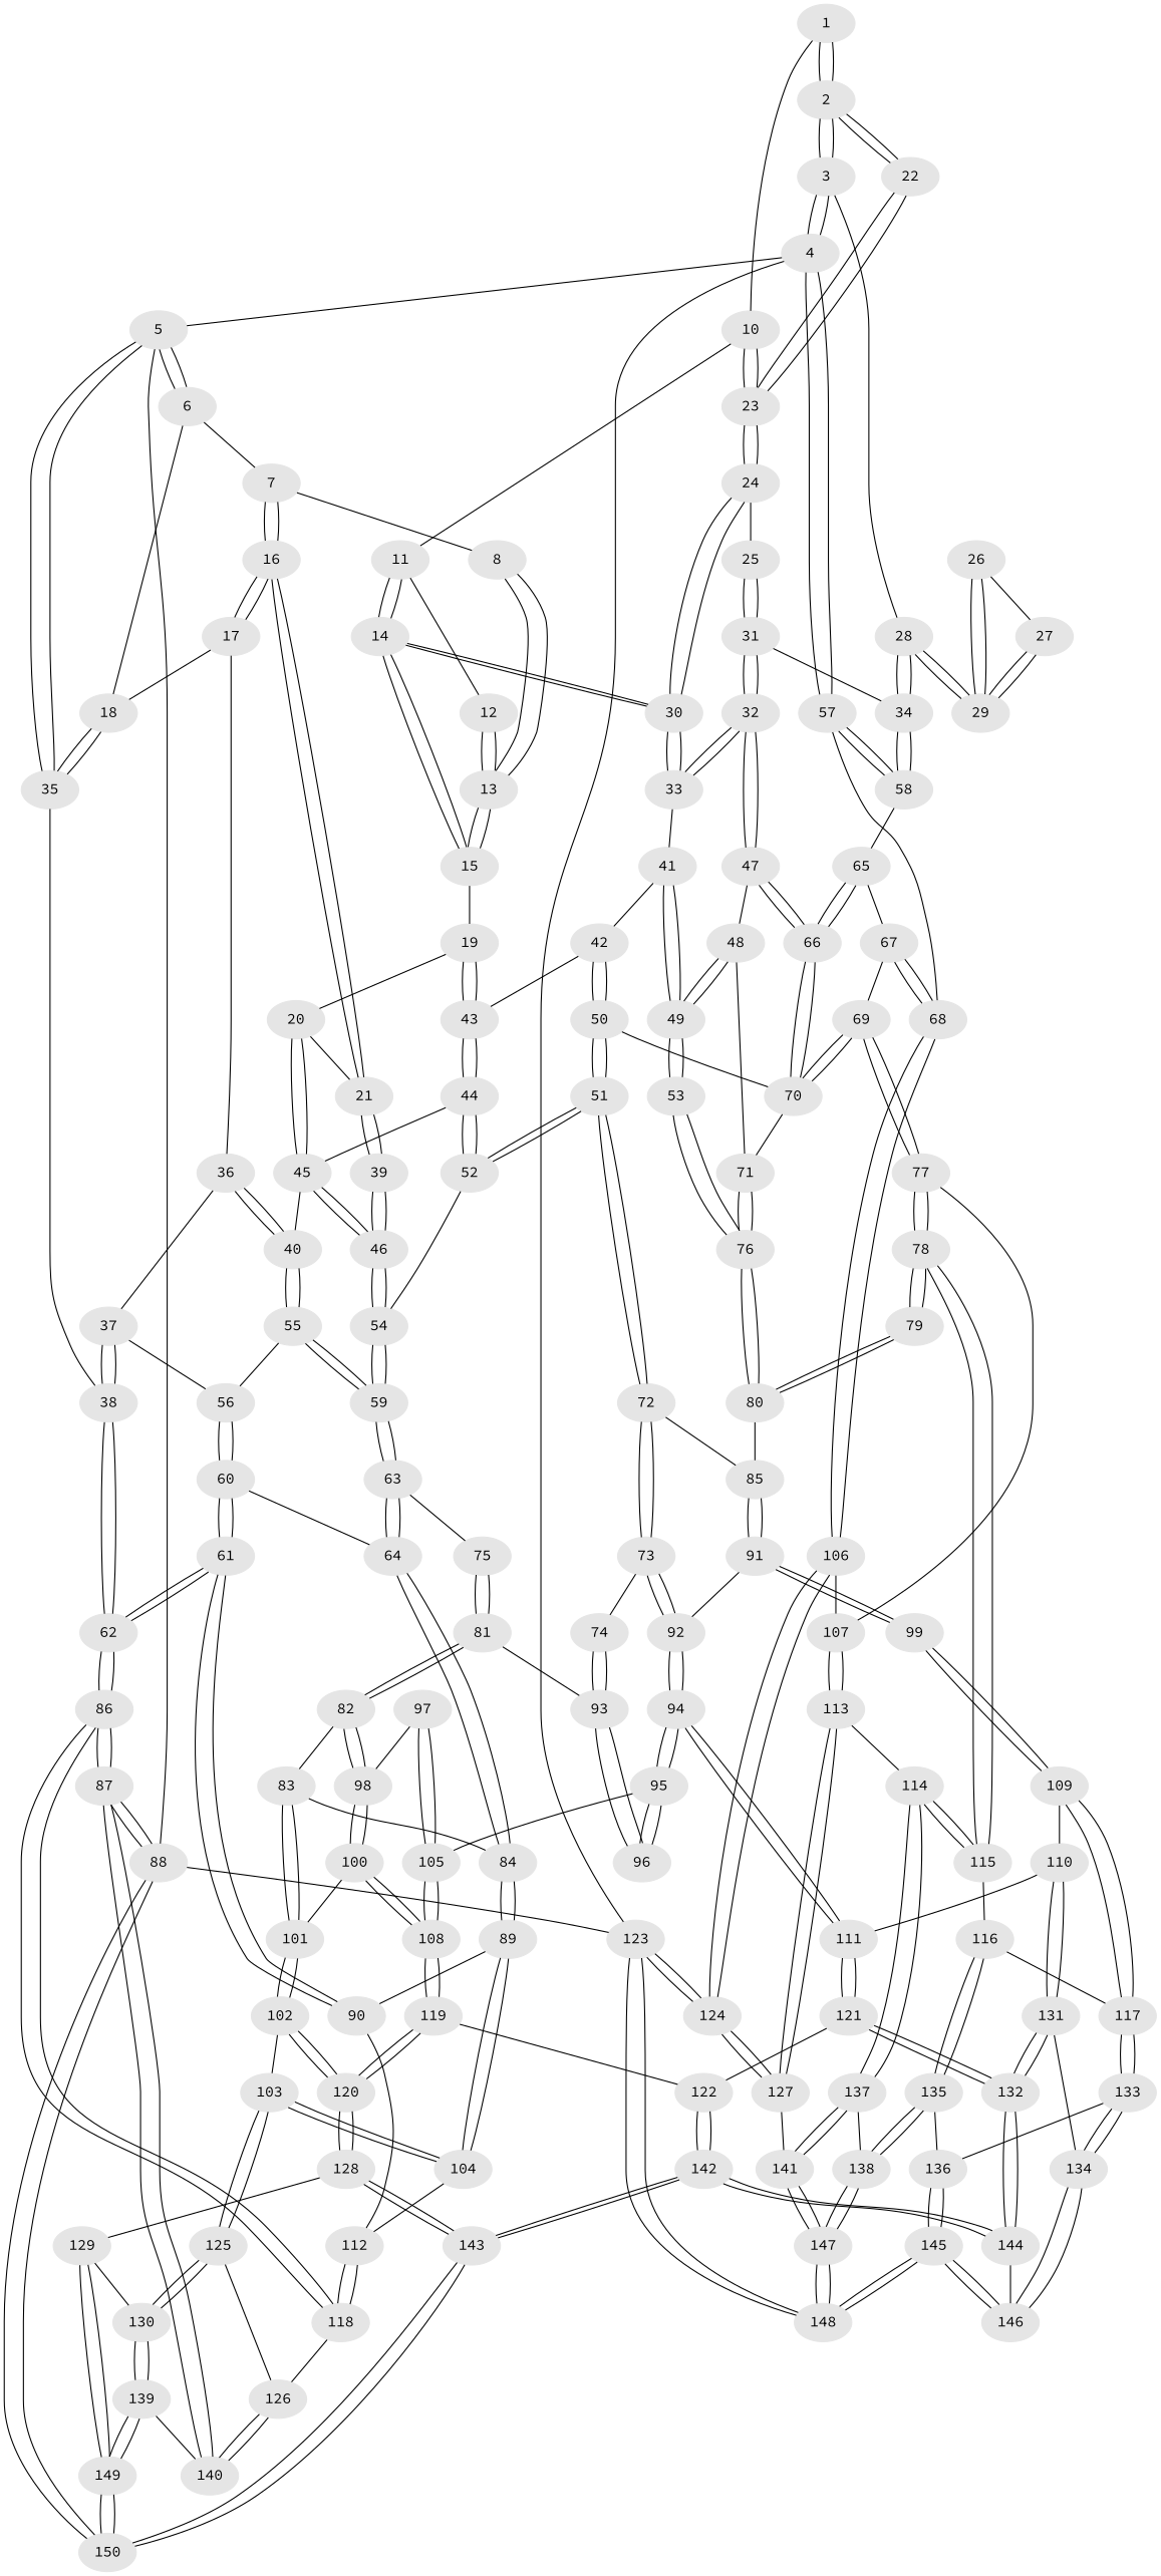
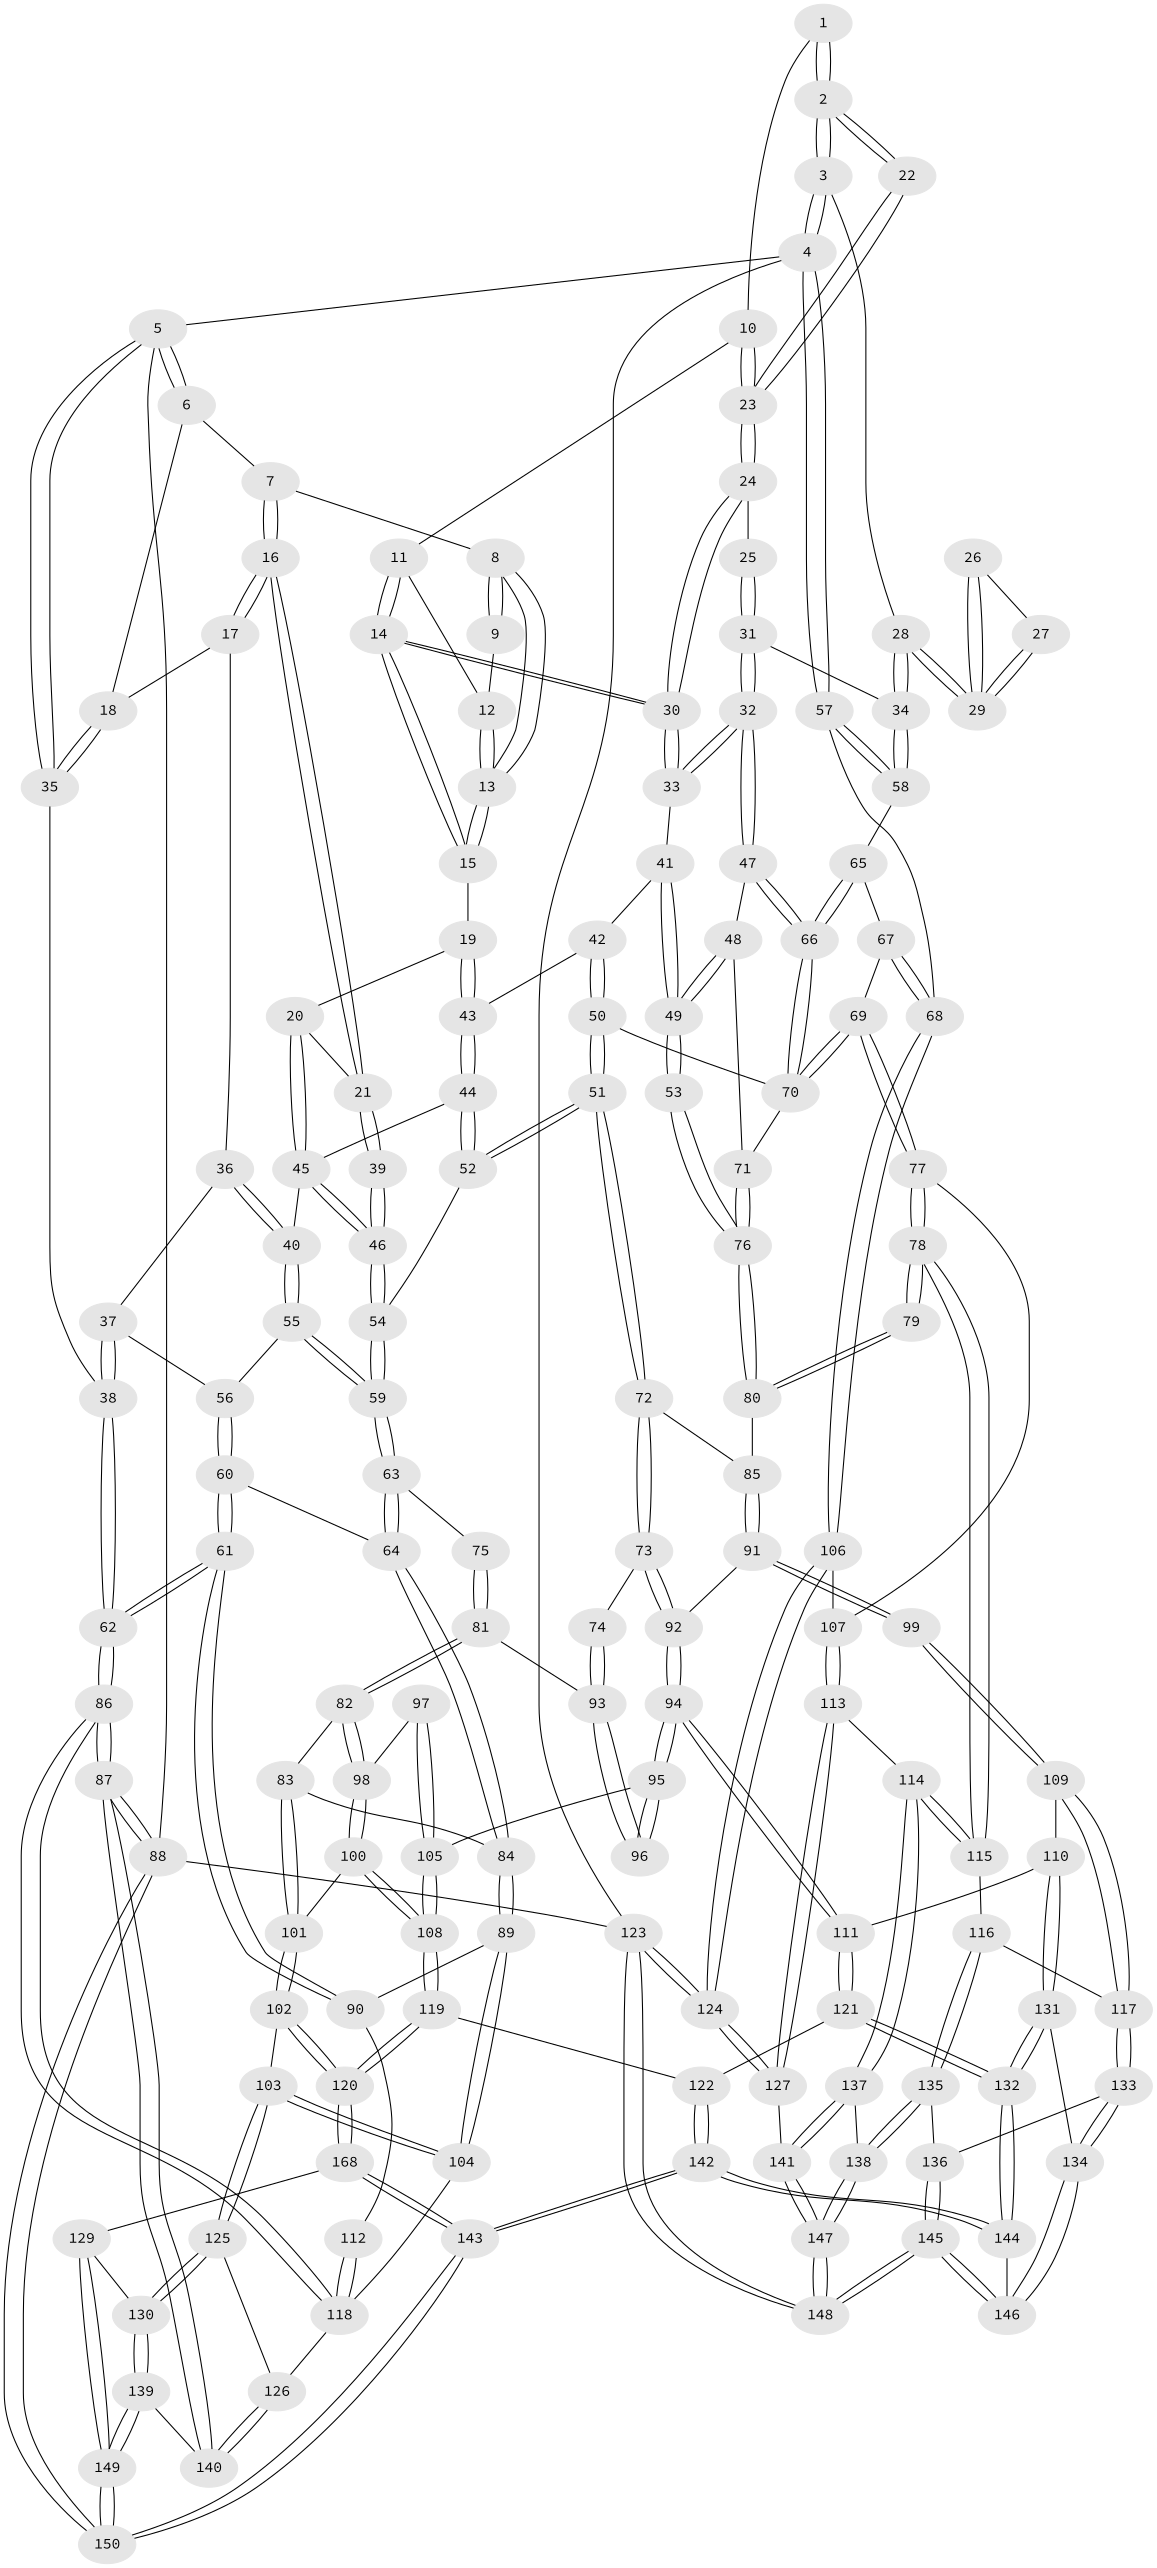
  graph {
    fontname="Source Code Pro"
    node [color=gray90 fontname="Source Code Pro" style=filled]
    edge [fontname="Source Code Pro"]
    1
    2
    10
    3
    22
    11
    23
    4
    28
    5
    57
    123
    29
    34
    6
    35
    88
    58
    68
    124
    148
    7
    18
    38
    150
    8
    16
+   9
    13
    17
    21
    12
    15
    14
    24
    30
    19
    33
    20
    43
    36
    39
    37
    40
    45
    44
    46
    25
    31
    26
    27
    32
    41
    47
    48
    66
    42
    49
    65
    62
    56
    55
    60
    86
    54
    59
    50
    53
    51
    70
    52
    71
    76
    72
    73
    85
    80
    63
    61
    64
    106
    67
    75
    90
    84
    112
    87
    118
    81
    89
    69
    77
    107
    78
    74
    92
    91
    93
    94
    96
    82
    79
    115
    113
    116
    99
    109
    83
    98
    101
    100
    102
    104
    140
    126
    95
    111
    105
    121
    108
    97
    110
    117
    119
    103
    120
    125
-   128
+   128 [label=168]
    130
    127
    114
    122
    131
    133
    132
    134
    137
    141
    138
    135
    136
    142
    129
    143
    144
    139
    147
    149
    146
    145
    1 -- 2
    1 -- 2
    1 -- 10
    2 -- 3
    2 -- 3
    2 -- 22
    2 -- 22
    10 -- 11
    10 -- 23
    10 -- 23
    3 -- 4
    3 -- 4
    3 -- 28
    22 -- 23
    22 -- 23
    11 -- 12
    11 -- 14
    11 -- 14
    23 -- 24
    23 -- 24
    4 -- 5
    4 -- 57
    4 -- 57
    4 -- 123
    28 -- 29
    28 -- 29
    28 -- 34
    28 -- 34
    5 -- 6
    5 -- 6
    5 -- 35
    5 -- 35
    5 -- 88
    57 -- 58
    57 -- 58
    57 -- 68
    123 -- 124
    123 -- 124
    123 -- 148
    123 -- 148
    34 -- 58
    34 -- 58
    6 -- 7
    6 -- 18
    35 -- 38
    88 -- 123
    88 -- 150
    88 -- 150
    58 -- 65
    68 -- 106
    68 -- 106
    124 -- 127
    124 -- 127
    7 -- 8
    7 -- 16
    7 -- 16
    18 -- 35
    18 -- 35
    38 -- 62
    38 -- 62
+   8 -- 9
+   8 -- 9
    8 -- 13
    8 -- 13
    16 -- 17
    16 -- 17
    16 -- 21
    16 -- 21
+   9 -- 12
    13 -- 15
    13 -- 15
    17 -- 18
    17 -- 36
    21 -- 39
    21 -- 39
    12 -- 13
    12 -- 13
    15 -- 19
    14 -- 15
    14 -- 15
    14 -- 30
    14 -- 30
    24 -- 30
    24 -- 30
    24 -- 25
    30 -- 33
    30 -- 33
    19 -- 20
    19 -- 43
    19 -- 43
    33 -- 41
    20 -- 21
    20 -- 45
    20 -- 45
    43 -- 44
    43 -- 44
    36 -- 37
    36 -- 40
    36 -- 40
    39 -- 46
    39 -- 46
    37 -- 38
    37 -- 38
    37 -- 56
    40 -- 55
    40 -- 55
    45 -- 40
    45 -- 46
    45 -- 46
    44 -- 45
    44 -- 52
    44 -- 52
    46 -- 54
    46 -- 54
    25 -- 31
    25 -- 31
    31 -- 34
    31 -- 32
    31 -- 32
    26 -- 29
    26 -- 29
    26 -- 27
    27 -- 29
    27 -- 29
    32 -- 33
    32 -- 33
    32 -- 47
    32 -- 47
    41 -- 42
    41 -- 49
    41 -- 49
    47 -- 48
    47 -- 66
    47 -- 66
    48 -- 49
    48 -- 49
    48 -- 71
    66 -- 70
    66 -- 70
    42 -- 43
    42 -- 50
    42 -- 50
    49 -- 53
    49 -- 53
    65 -- 66
    65 -- 66
    65 -- 67
    62 -- 86
    62 -- 86
    56 -- 60
    56 -- 60
    55 -- 56
    55 -- 59
    55 -- 59
    60 -- 61
    60 -- 61
    60 -- 64
    86 -- 87
    86 -- 87
    86 -- 118
    86 -- 118
    54 -- 59
    54 -- 59
    59 -- 63
    59 -- 63
    50 -- 51
    50 -- 51
    50 -- 70
    53 -- 76
    53 -- 76
    51 -- 52
    51 -- 52
    51 -- 72
    51 -- 72
    70 -- 71
    52 -- 54
    71 -- 76
    71 -- 76
    76 -- 80
    76 -- 80
    72 -- 73
    72 -- 73
    72 -- 85
    73 -- 74
    73 -- 92
    73 -- 92
    85 -- 91
    85 -- 91
    80 -- 85
    63 -- 64
    63 -- 64
    63 -- 75
    61 -- 62
    61 -- 62
    61 -- 90
    61 -- 90
    64 -- 84
    64 -- 84
    106 -- 124
    106 -- 124
    106 -- 107
    67 -- 68
    67 -- 68
    67 -- 69
    75 -- 81
    75 -- 81
    90 -- 112
    84 -- 89
    84 -- 89
    112 -- 118
    112 -- 118
    87 -- 88
    87 -- 88
    87 -- 140
    87 -- 140
    118 -- 126
    81 -- 93
    81 -- 82
    81 -- 82
    89 -- 90
    89 -- 104
    89 -- 104
    69 -- 70
    69 -- 70
    69 -- 77
    69 -- 77
    77 -- 107
    77 -- 78
    77 -- 78
    107 -- 113
    107 -- 113
    78 -- 79
    78 -- 79
    78 -- 115
    78 -- 115
    74 -- 93
    74 -- 93
    92 -- 94
    92 -- 94
    91 -- 92
    91 -- 99
    91 -- 99
    93 -- 96
    93 -- 96
    94 -- 95
    94 -- 95
    94 -- 111
    94 -- 111
    82 -- 83
    82 -- 98
    82 -- 98
    79 -- 80
    79 -- 80
    115 -- 116
    113 -- 127
    113 -- 127
    113 -- 114
    116 -- 117
    116 -- 135
    116 -- 135
    99 -- 109
    99 -- 109
    109 -- 110
    109 -- 117
    109 -- 117
    83 -- 84
    83 -- 101
    83 -- 101
    98 -- 100
    98 -- 100
    101 -- 102
    101 -- 102
    100 -- 101
    100 -- 108
    100 -- 108
    102 -- 103
    102 -- 120
    102 -- 120
-   104 -- 112
+   104 -- 118
    126 -- 140
    126 -- 140
    95 -- 96
    95 -- 96
    95 -- 105
    111 -- 121
    111 -- 121
    105 -- 108
    105 -- 108
    121 -- 122
    121 -- 132
    121 -- 132
    108 -- 119
    108 -- 119
    97 -- 98
    97 -- 105
    97 -- 105
    110 -- 111
    110 -- 131
    110 -- 131
    117 -- 133
    117 -- 133
    119 -- 120
    119 -- 120
    119 -- 122
    103 -- 104
    103 -- 104
    103 -- 125
    103 -- 125
    120 -- 128
    120 -- 128
    125 -- 126
    125 -- 130
    125 -- 130
    128 -- 129
    128 -- 143
    128 -- 143
    130 -- 139
    130 -- 139
    127 -- 141
    114 -- 115
    114 -- 115
    114 -- 137
    114 -- 137
    122 -- 142
    122 -- 142
    131 -- 132
    131 -- 132
    131 -- 134
    133 -- 134
    133 -- 134
    133 -- 136
    132 -- 144
    132 -- 144
    134 -- 146
    134 -- 146
    137 -- 141
    137 -- 141
    137 -- 138
    141 -- 147
    141 -- 147
    138 -- 147
    138 -- 147
    135 -- 138
    135 -- 138
    135 -- 136
    136 -- 145
    136 -- 145
    142 -- 143
    142 -- 143
    142 -- 144
    142 -- 144
    129 -- 130
    129 -- 149
    129 -- 149
    143 -- 150
    143 -- 150
    144 -- 146
    139 -- 140
    139 -- 149
    139 -- 149
    147 -- 148
    147 -- 148
    149 -- 150
    149 -- 150
    145 -- 148
    145 -- 148
    145 -- 146
    145 -- 146
  }
